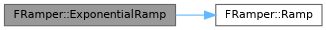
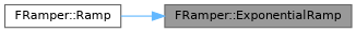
  digraph {
    rankdir=RL
    node [fontname=Helvetica fontsize=10 shape=box style=filled]
    n1 [color=gray40 fillcolor=grey60 fontcolor=black height=0.2 label="FRamper::ExponentialRamp" width=0.4]
    n2 [color=grey40 fillcolor=white height=0.2 label="FRamper::Ramp" width=0.4]
-   n2 -> n1 [color=steelblue1 dir=back fontname=Helvetica fontsize=10 labelfontname=Helvetica labelfontsize=10 style=solid]
+   n1 -> n2 [color=steelblue1 dir=back fontname=Helvetica fontsize=10 labelfontname=Helvetica labelfontsize=10 style=solid]
  }
